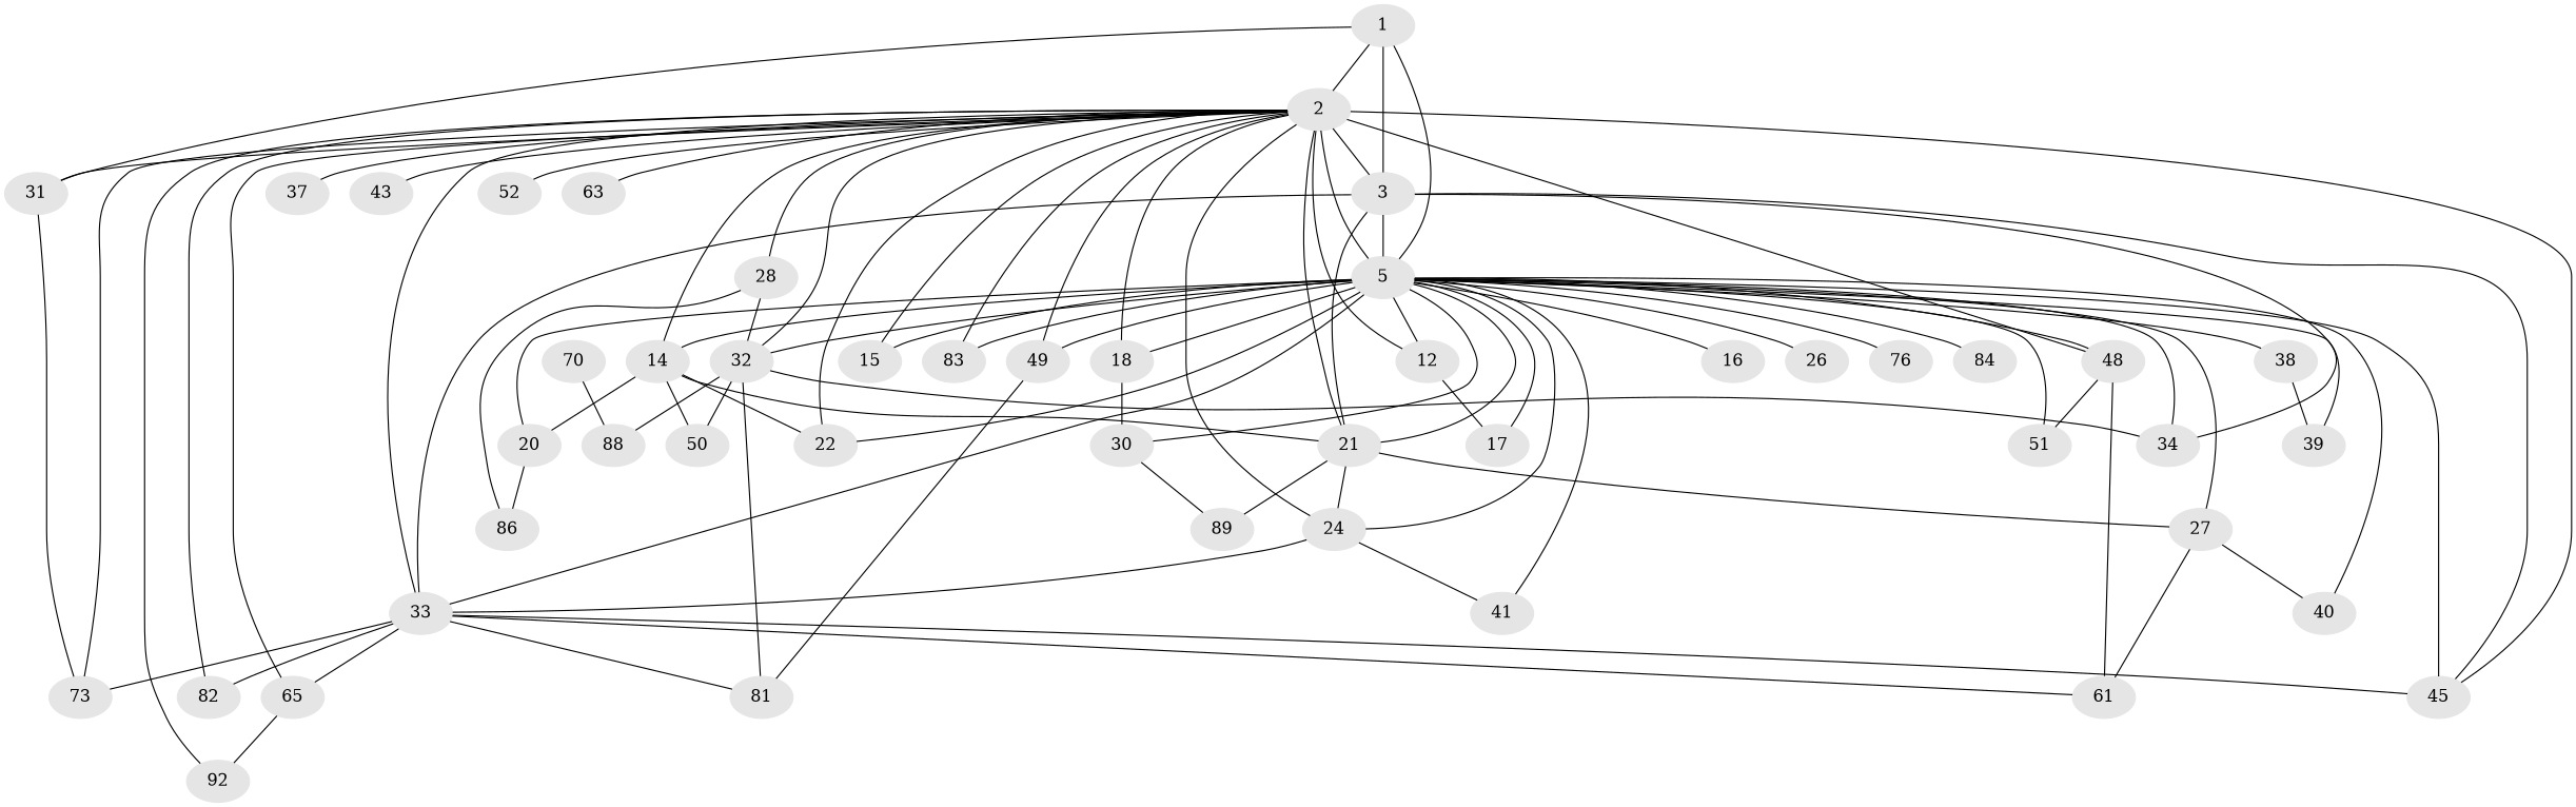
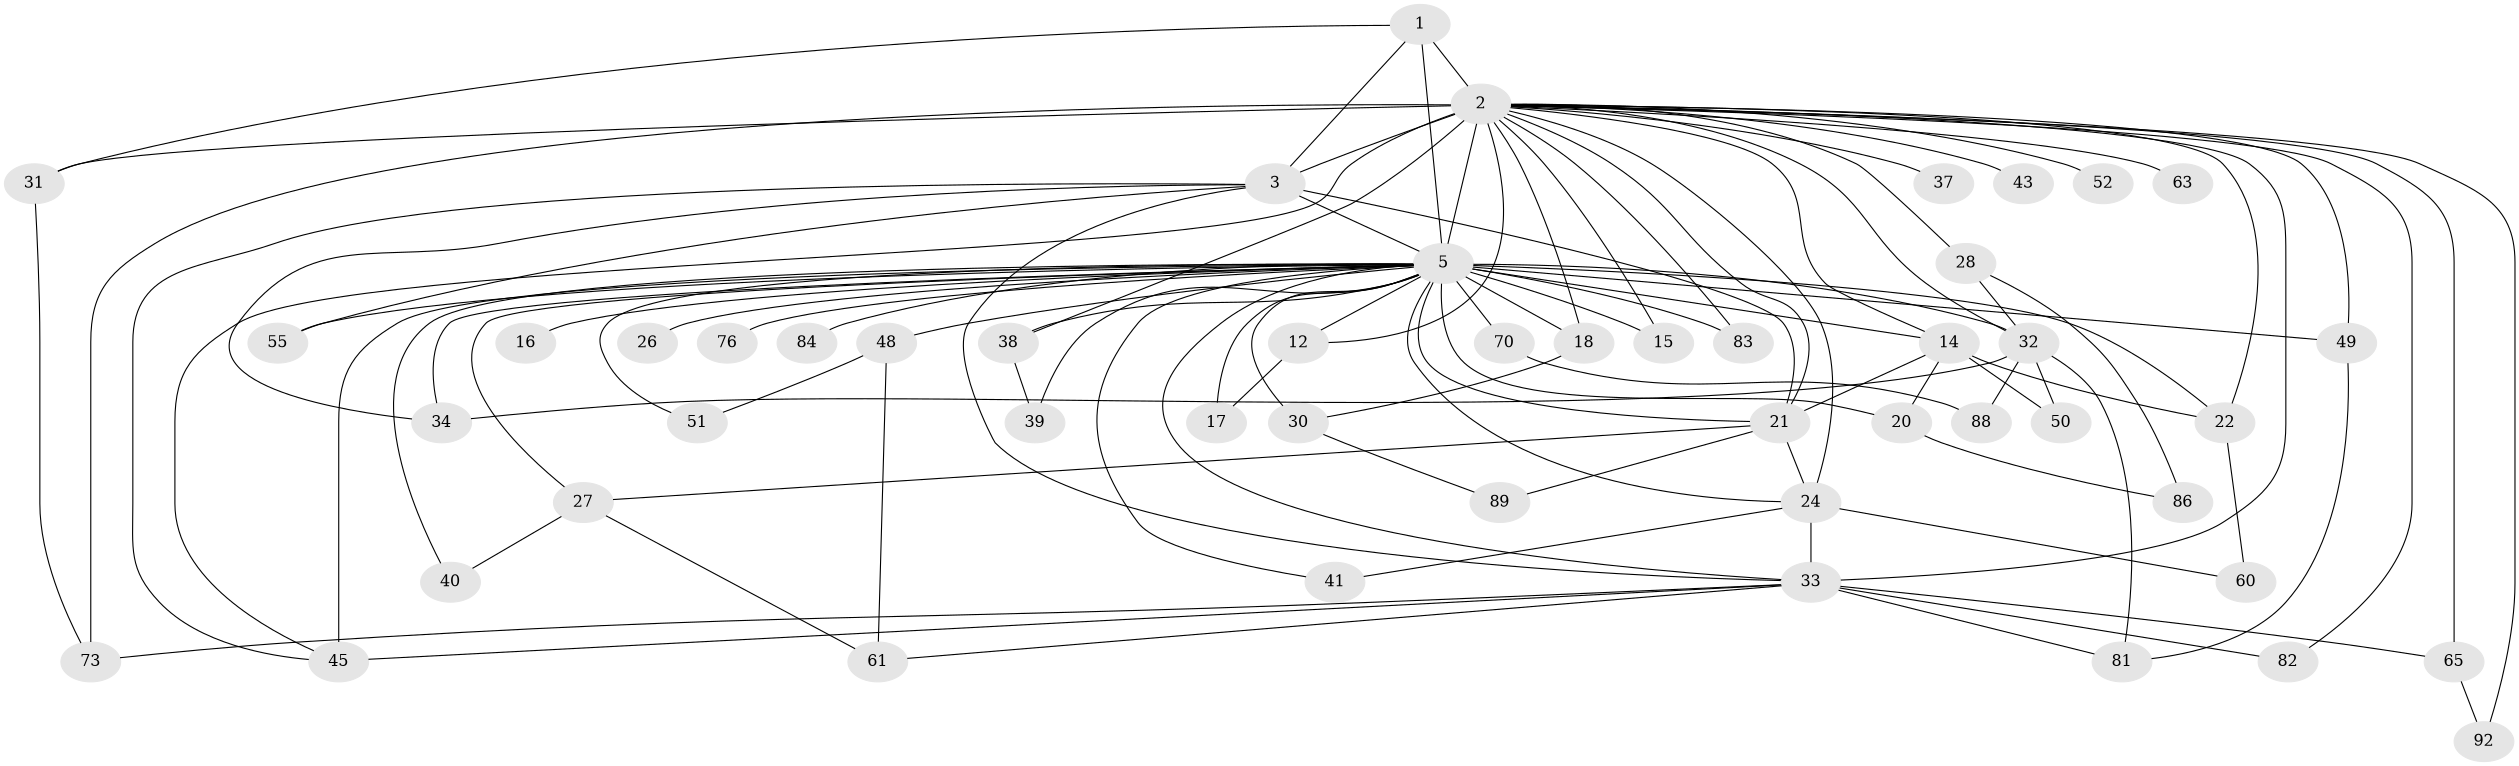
  graph {
    node [color=gray90 style=filled]
    2 [super="+54+68+75+87+71+4+90"]
    3 [super="+35+80+29"]
    5 [super="+10+111+6"]
    31
    12
    14
    15
    18 [super="+46"]
    21 [super="+58+101+112+23"]
    22
    24 [super="+47+85"]
    28
    32 [super="+42+44+66+57"]
    33 [super="+99+121+59"]
    37
    38
    43
    45 [super="+69+77"]
    49 [super="+95"]
    52 [super="+67"]
    n21 [label=63]
    65
    73
    82
    83
    92
    1
    34 [super="+72"]
+   55
    16
    17
    20
    26
    27
    30
    39
    40
    41
    48
    51
    70
    76
    84
    50
    89
+   60
    86
    81
    88
    61
    2 -- 3 [weight=5]
    2 -- 5 [weight=31]
    2 -- 31
    2 -- 12
    2 -- 14 [weight=3]
    2 -- 15
    2 -- 18
    2 -- 21 [weight=2]
    2 -- 22
    2 -- 24 [weight=3]
    2 -- 28 [weight=2]
    2 -- 32 [weight=3]
    2 -- 33 [weight=4]
    2 -- 37 [weight=2]
-   2 -- 48
+   2 -- 38
    2 -- 43 [weight=2]
    2 -- 45 [weight=2]
    2 -- 49
    2 -- 52 [weight=3]
    2 -- n21 [weight=2]
    2 -- 65 [weight=3]
    2 -- 73
    2 -- 82
    2 -- 83
    2 -- 92
    3 -- 5 [weight=6]
    3 -- 21 [weight=2]
    3 -- 33 [weight=2]
    3 -- 45
    3 -- 34
+   3 -- 55
    5 -- 12
    5 -- 14
    5 -- 15 [weight=2]
    5 -- 18 [weight=3]
    5 -- 21 [weight=2]
    5 -- 22
    5 -- 24 [weight=2]
    5 -- 32
    5 -- 33 [weight=2]
    5 -- 38
    5 -- 45 [weight=3]
    5 -- 49
    5 -- 83
    5 -- 34 [weight=2]
+   5 -- 55
    5 -- 16
    5 -- 17
    5 -- 20 [weight=2]
    5 -- 26 [weight=2]
    5 -- 27
    5 -- 30
    5 -- 39
    5 -- 40
    5 -- 41
    5 -- 48 [weight=2]
    5 -- 51
+   5 -- 70 [weight=2]
    5 -- 76 [weight=2]
    5 -- 84
    31 -- 73
    12 -- 17
    14 -- 21
    14 -- 22
    14 -- 20
    14 -- 50
    18 -- 30
    21 -- 24
    21 -- 27
    21 -- 89
+   22 -- 60
    24 -- 33
    24 -- 41
+   24 -- 60
    28 -- 32
    28 -- 86
    32 -- 34
    32 -- 50
    32 -- 81
    32 -- 88
    33 -- 45
    33 -- 65
    33 -- 73
    33 -- 82
    33 -- 81
    33 -- 61
    38 -- 39
    49 -- 81
    65 -- 92
    1 -- 2 [weight=4]
    1 -- 3 [weight=2]
    1 -- 5 [weight=6]
    1 -- 31
    20 -- 86
    27 -- 40
    27 -- 61
    30 -- 89
    48 -- 51
    48 -- 61
    70 -- 88
  }
